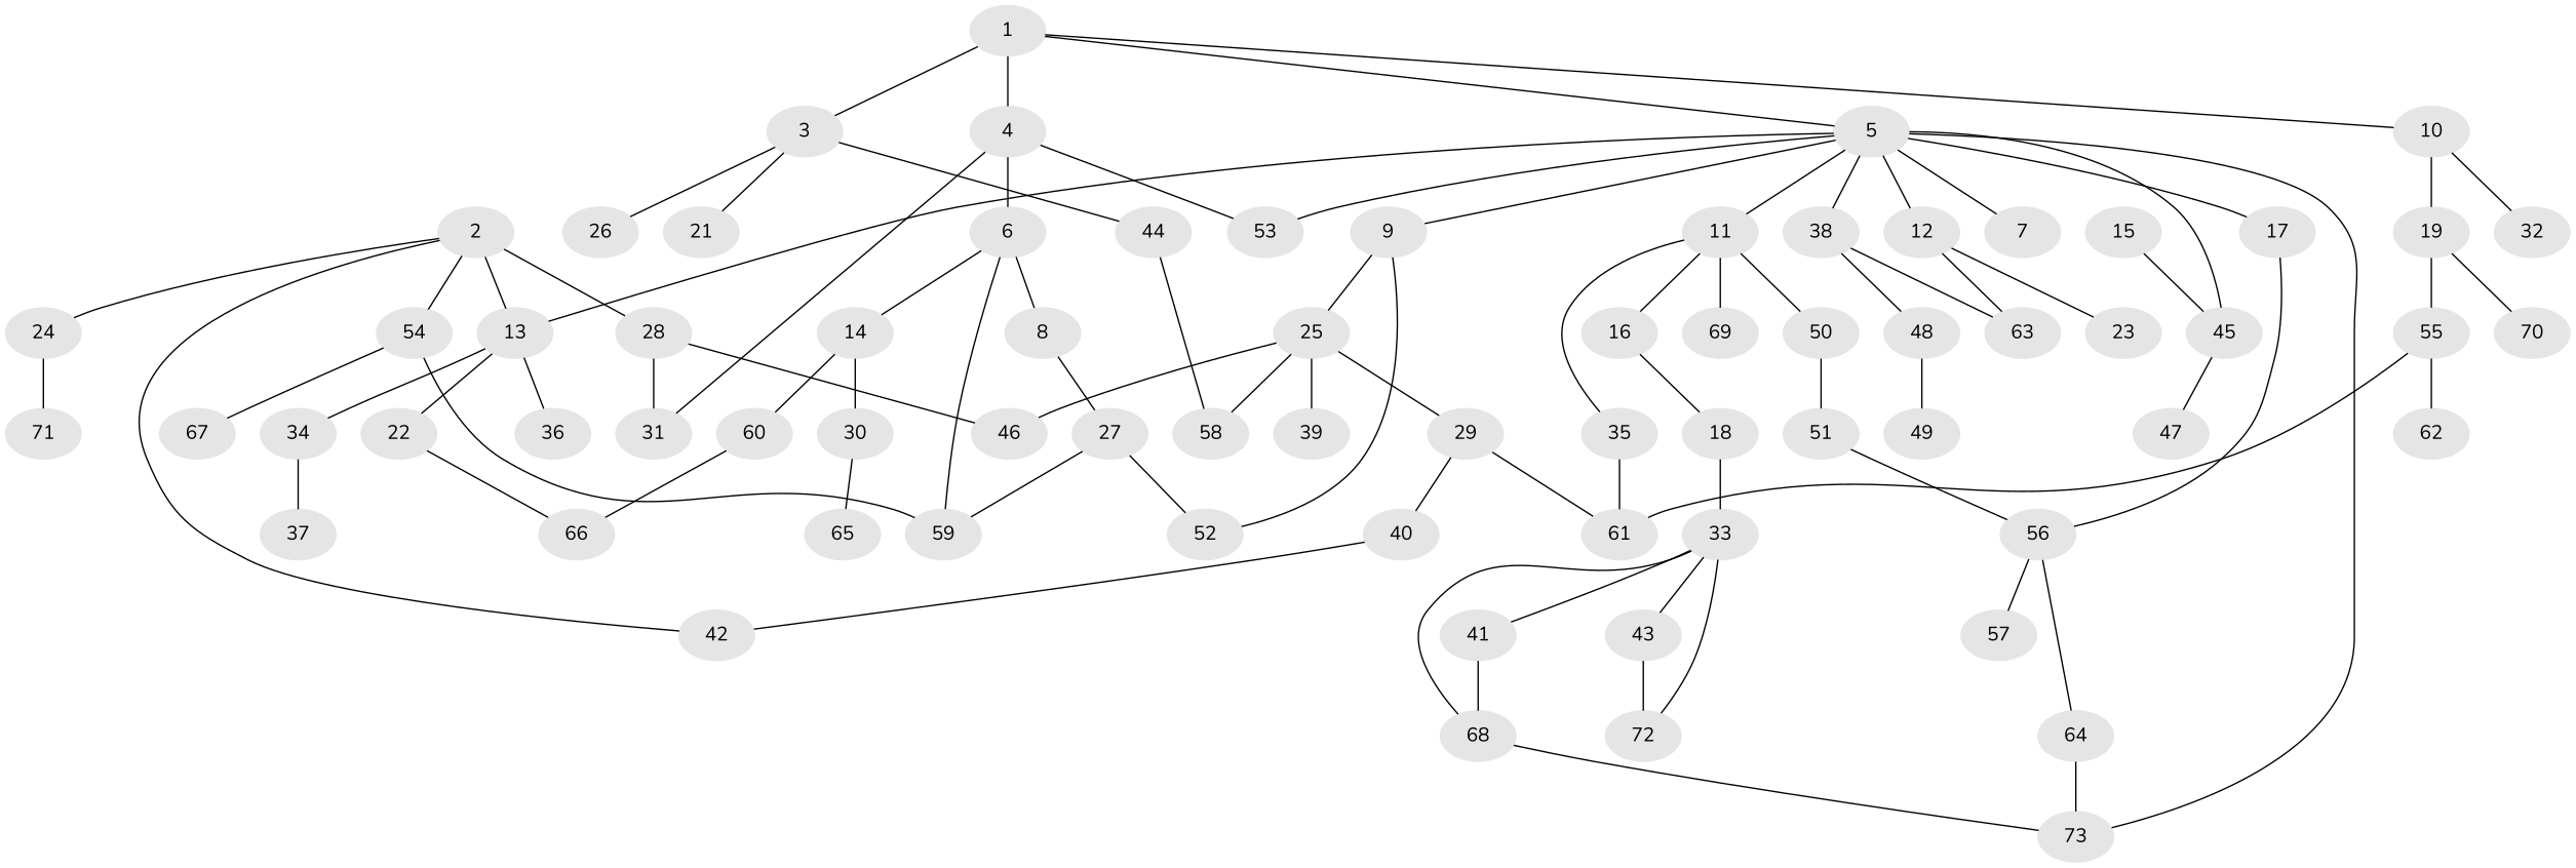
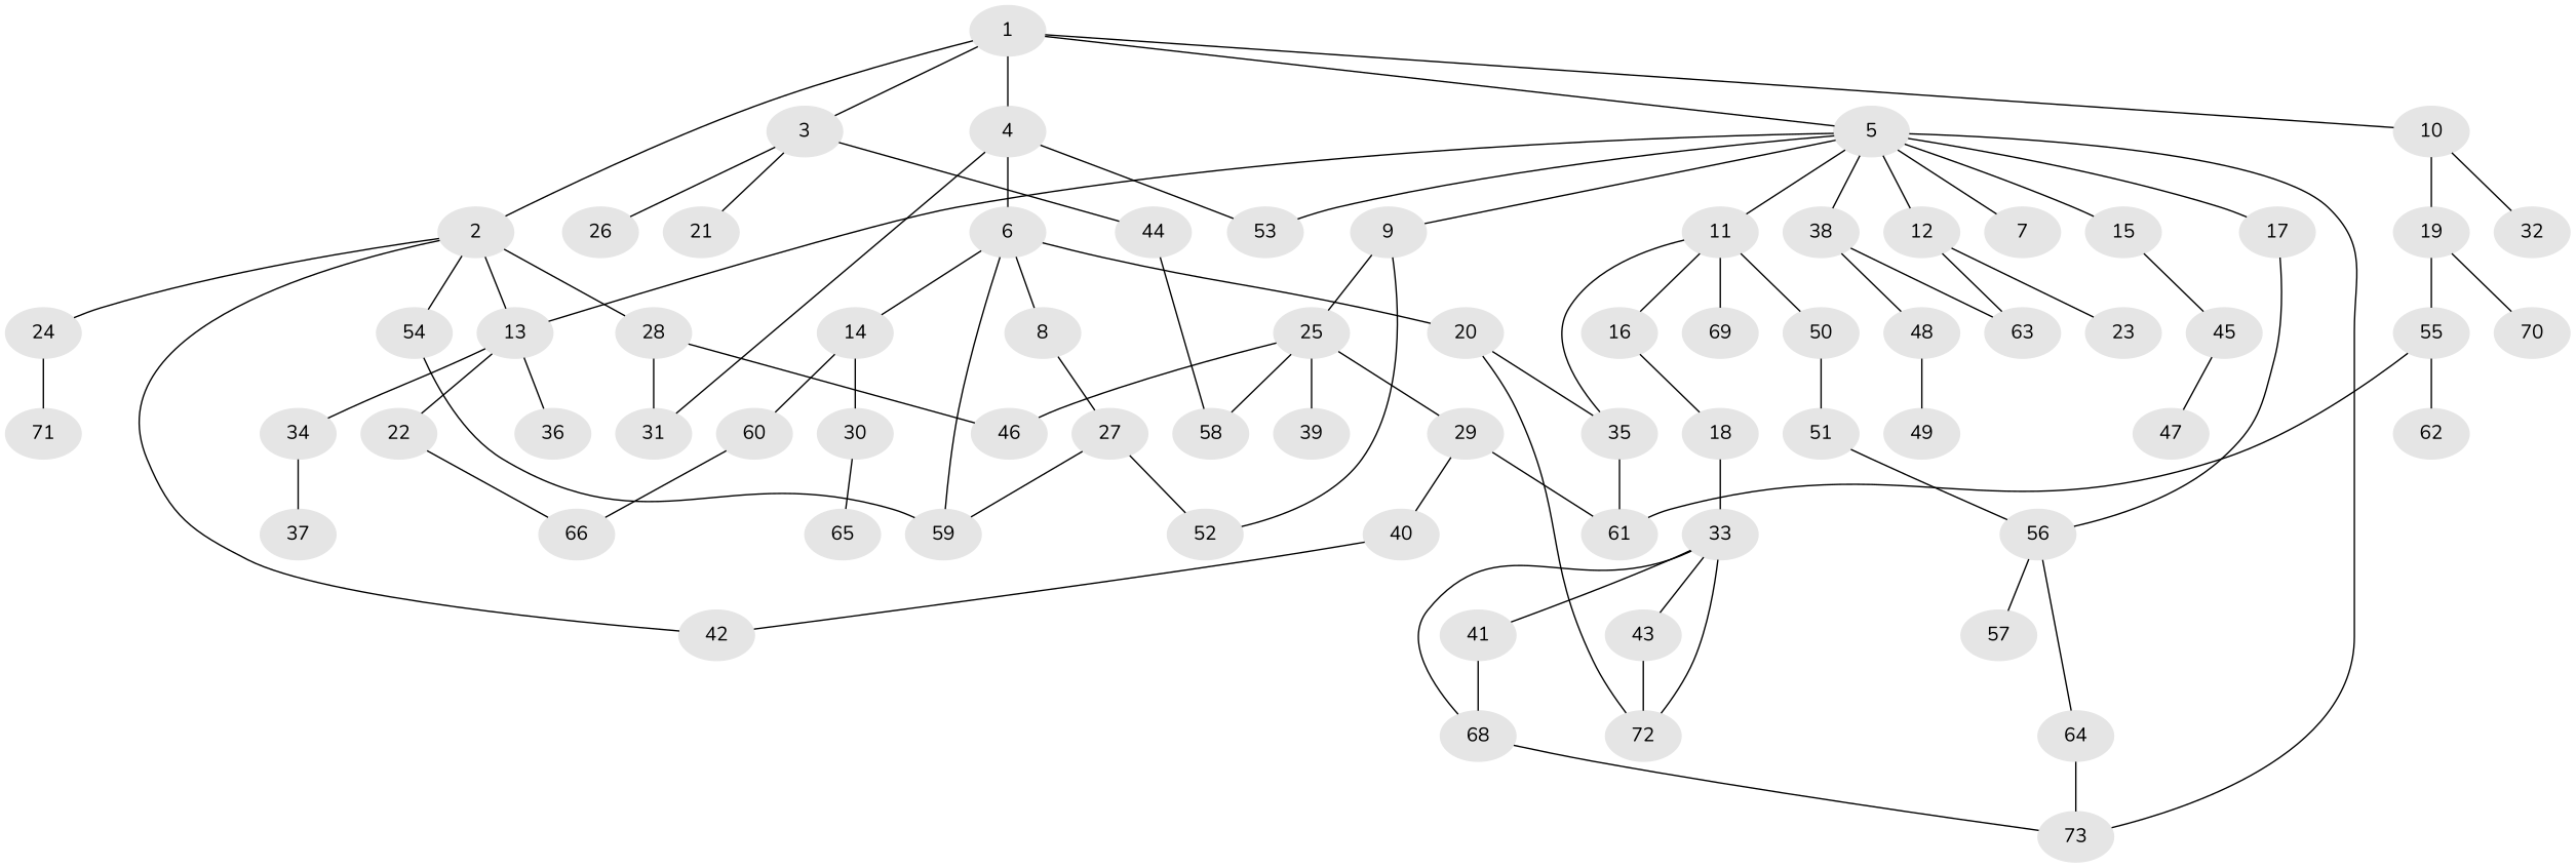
  graph {
    fontname=Nunito
    node [color=gray90 fontname=Nunito style=filled]
    edge [fontname=Nunito]
    1
    2
    3
    4
    5
    10
    13
    24
    28
    42
    54
    21
    26
    44
    6
    31
    53
    7
    9
    11
    12
    15
    17
    38
    73
    19
    32
    22
    34
    36
    71
    46
    59
-   67
    58
    8
    14
+   20
    25
    52
    16
    35
    50
    69
    23
    63
    45
    56
    48
    27
    30
    60
    72
    29
    39
    55
    70
    18
    61
    51
    66
    37
    65
    47
    33
    57
    64
    41
    43
    68
    62
    40
    49
+   1 -- 2
    1 -- 3
    1 -- 4
    1 -- 5
    1 -- 10
    2 -- 13
    2 -- 24
    2 -- 28
    2 -- 42
    2 -- 54
    3 -- 21
    3 -- 26
    3 -- 44
    4 -- 6
    4 -- 31
    4 -- 53
    5 -- 13
    5 -- 53
    5 -- 7
    5 -- 9
    5 -- 11
    5 -- 12
-   5 -- 45
+   5 -- 15
    5 -- 17
    5 -- 38
    5 -- 73
    10 -- 19
    10 -- 32
    13 -- 22
    13 -- 34
    13 -- 36
    24 -- 71
    28 -- 31
    28 -- 46
    54 -- 59
-   54 -- 67
    44 -- 58
    6 -- 59
    6 -- 8
    6 -- 14
+   6 -- 20
    9 -- 25
    9 -- 52
    11 -- 16
    11 -- 35
    11 -- 50
    11 -- 69
    12 -- 23
    12 -- 63
    15 -- 45
    17 -- 56
    38 -- 63
    38 -- 48
    19 -- 55
    19 -- 70
    22 -- 66
    34 -- 37
    8 -- 27
    14 -- 30
    14 -- 60
+   20 -- 35
+   20 -- 72
    25 -- 46
    25 -- 58
    25 -- 29
    25 -- 39
    16 -- 18
    35 -- 61
    50 -- 51
    45 -- 47
    56 -- 57
    56 -- 64
    48 -- 49
    27 -- 59
    27 -- 52
    30 -- 65
    60 -- 66
    29 -- 61
    29 -- 40
    55 -- 61
    55 -- 62
    18 -- 33
    51 -- 56
    33 -- 72
    33 -- 41
    33 -- 43
    33 -- 68
    64 -- 73
    41 -- 68
    43 -- 72
    68 -- 73
    40 -- 42
  }
